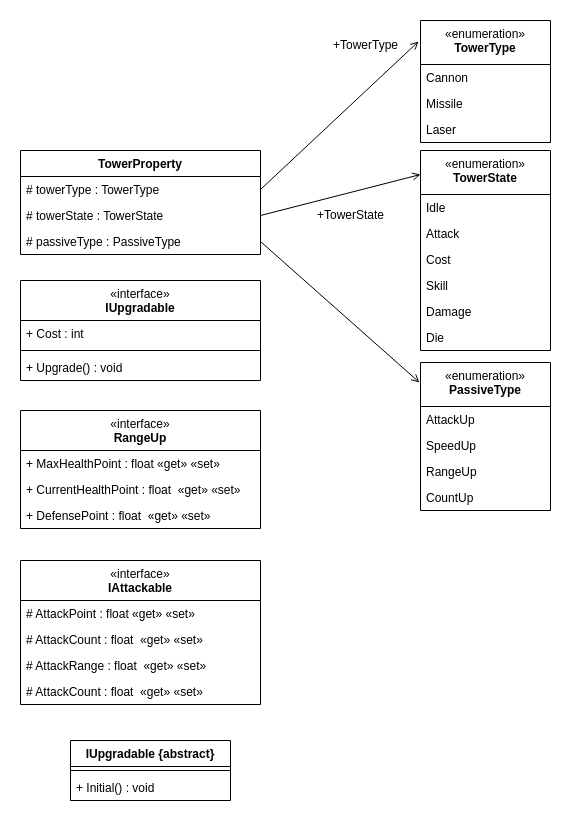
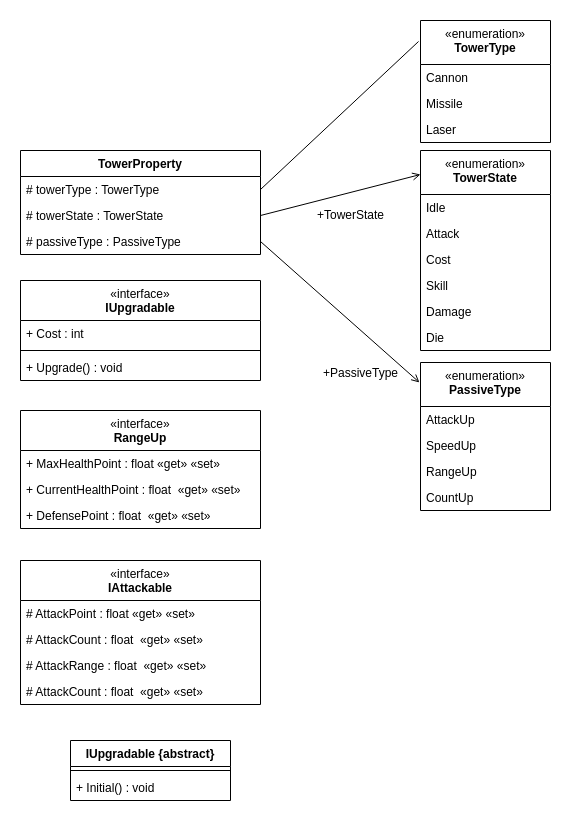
  <mxCell id="0" />
  <mxCell id="1" parent="0" />
  <mxCell id="2" value="IUpgradable {abstract}" style="swimlane;fontStyle=1;align=center;verticalAlign=top;childLayout=stackLayout;horizontal=1;startSize=26;horizontalStack=0;resizeParent=1;resizeParentMax=0;resizeLast=0;collapsible=1;marginBottom=0;whiteSpace=wrap;html=1;" vertex="1" parent="1"><mxGeometry x="70" y="740" width="160" height="60" as="geometry" /></mxCell>
  <mxCell id="3" value="" style="line;strokeWidth=1;fillColor=none;align=left;verticalAlign=middle;spacingTop=-1;spacingLeft=3;spacingRight=3;rotatable=0;labelPosition=right;points=[];portConstraint=eastwest;strokeColor=inherit;" vertex="1" parent="2"><mxGeometry y="26" width="160" height="8" as="geometry" /></mxCell>
  <mxCell id="4" value="+ Initial() : void" style="text;strokeColor=none;fillColor=none;align=left;verticalAlign=top;spacingLeft=4;spacingRight=4;overflow=hidden;rotatable=0;points=[[0,0.5],[1,0.5]];portConstraint=eastwest;whiteSpace=wrap;html=1;" vertex="1" parent="2"><mxGeometry y="34" width="160" height="26" as="geometry" /></mxCell>
  <mxCell id="5" value="TowerProperty" style="swimlane;fontStyle=1;align=center;verticalAlign=top;childLayout=stackLayout;horizontal=1;startSize=26;horizontalStack=0;resizeParent=1;resizeParentMax=0;resizeLast=0;collapsible=1;marginBottom=0;whiteSpace=wrap;html=1;" vertex="1" parent="1"><mxGeometry x="20" y="150" width="240" height="104" as="geometry" /></mxCell>
  <mxCell id="6" value="# towerType : TowerType" style="text;strokeColor=none;fillColor=none;align=left;verticalAlign=top;spacingLeft=4;spacingRight=4;overflow=hidden;rotatable=0;points=[[0,0.5],[1,0.5]];portConstraint=eastwest;whiteSpace=wrap;html=1;" vertex="1" parent="5"><mxGeometry y="26" width="240" height="26" as="geometry" /></mxCell>
  <mxCell id="7" value="# towerState : TowerState" style="text;strokeColor=none;fillColor=none;align=left;verticalAlign=top;spacingLeft=4;spacingRight=4;overflow=hidden;rotatable=0;points=[[0,0.5],[1,0.5]];portConstraint=eastwest;whiteSpace=wrap;html=1;" vertex="1" parent="5"><mxGeometry y="52" width="240" height="26" as="geometry" /></mxCell>
  <mxCell id="8" value="# passiveType : PassiveType" style="text;strokeColor=none;fillColor=none;align=left;verticalAlign=top;spacingLeft=4;spacingRight=4;overflow=hidden;rotatable=0;points=[[0,0.5],[1,0.5]];portConstraint=eastwest;whiteSpace=wrap;html=1;" vertex="1" parent="5"><mxGeometry y="78" width="240" height="26" as="geometry" /></mxCell>
  <mxCell id="9" value="&lt;div&gt;&lt;div style=&quot;&quot;&gt;&lt;span style=&quot;background-color: initial; font-weight: 400;&quot;&gt;«interface&lt;/span&gt;&lt;span style=&quot;background-color: initial; font-weight: 400;&quot;&gt;»&lt;/span&gt;&lt;/div&gt;&lt;/div&gt;RangeUp" style="swimlane;fontStyle=1;align=center;verticalAlign=top;childLayout=stackLayout;horizontal=1;startSize=40;horizontalStack=0;resizeParent=1;resizeParentMax=0;resizeLast=0;collapsible=1;marginBottom=0;whiteSpace=wrap;html=1;" vertex="1" parent="1"><mxGeometry x="20" y="410" width="240" height="118" as="geometry" /></mxCell>
  <mxCell id="10" value="+ MaxHealthPoint : float&amp;nbsp;&lt;span style=&quot;text-align: center;&quot;&gt;«&lt;/span&gt;get&lt;span style=&quot;text-align: center;&quot;&gt;»&lt;/span&gt;&amp;nbsp;&lt;span style=&quot;text-align: center;&quot;&gt;«&lt;/span&gt;set&lt;span style=&quot;text-align: center;&quot;&gt;»&lt;/span&gt;" style="text;strokeColor=none;fillColor=none;align=left;verticalAlign=top;spacingLeft=4;spacingRight=4;overflow=hidden;rotatable=0;points=[[0,0.5],[1,0.5]];portConstraint=eastwest;whiteSpace=wrap;html=1;" vertex="1" parent="9"><mxGeometry y="40" width="240" height="26" as="geometry" /></mxCell>
  <mxCell id="11" value="+ CurrentHealthPoint : float&amp;nbsp;&amp;nbsp;&lt;span style=&quot;text-align: center;&quot;&gt;«&lt;/span&gt;get&lt;span style=&quot;text-align: center;&quot;&gt;»&lt;/span&gt;&amp;nbsp;&lt;span style=&quot;text-align: center;&quot;&gt;«&lt;/span&gt;set&lt;span style=&quot;text-align: center;&quot;&gt;»&lt;/span&gt;" style="text;strokeColor=none;fillColor=none;align=left;verticalAlign=top;spacingLeft=4;spacingRight=4;overflow=hidden;rotatable=0;points=[[0,0.5],[1,0.5]];portConstraint=eastwest;whiteSpace=wrap;html=1;" vertex="1" parent="9"><mxGeometry y="66" width="240" height="26" as="geometry" /></mxCell>
  <mxCell id="12" value="+ DefensePoint : float&amp;nbsp;&amp;nbsp;&lt;span style=&quot;text-align: center;&quot;&gt;«&lt;/span&gt;get&lt;span style=&quot;text-align: center;&quot;&gt;»&lt;/span&gt;&amp;nbsp;&lt;span style=&quot;text-align: center;&quot;&gt;«&lt;/span&gt;set&lt;span style=&quot;text-align: center;&quot;&gt;»&lt;/span&gt;" style="text;strokeColor=none;fillColor=none;align=left;verticalAlign=top;spacingLeft=4;spacingRight=4;overflow=hidden;rotatable=0;points=[[0,0.5],[1,0.5]];portConstraint=eastwest;whiteSpace=wrap;html=1;" vertex="1" parent="9"><mxGeometry y="92" width="240" height="26" as="geometry" /></mxCell>
  <mxCell id="13" value="&lt;div style=&quot;text-align: left;&quot;&gt;&lt;span style=&quot;background-color: initial; font-weight: 400;&quot;&gt;«enumeration&lt;/span&gt;&lt;span style=&quot;background-color: initial; font-weight: 400;&quot;&gt;»&lt;br&gt;&lt;/span&gt;&lt;/div&gt;&lt;div style=&quot;&quot;&gt;&lt;span style=&quot;&quot;&gt;TowerType&lt;/span&gt;&lt;span style=&quot;background-color: initial; font-weight: 400;&quot;&gt;&lt;br&gt;&lt;/span&gt;&lt;/div&gt;" style="swimlane;fontStyle=1;align=center;verticalAlign=top;childLayout=stackLayout;horizontal=1;startSize=44;horizontalStack=0;resizeParent=1;resizeParentMax=0;resizeLast=0;collapsible=1;marginBottom=0;whiteSpace=wrap;html=1;" vertex="1" parent="1"><mxGeometry x="420" y="20" width="130" height="122" as="geometry" /></mxCell>
  <mxCell id="14" value="Cannon" style="text;strokeColor=none;fillColor=none;align=left;verticalAlign=top;spacingLeft=4;spacingRight=4;overflow=hidden;rotatable=0;points=[[0,0.5],[1,0.5]];portConstraint=eastwest;whiteSpace=wrap;html=1;" vertex="1" parent="13"><mxGeometry y="44" width="130" height="26" as="geometry" /></mxCell>
  <mxCell id="15" value="Missile" style="text;strokeColor=none;fillColor=none;align=left;verticalAlign=top;spacingLeft=4;spacingRight=4;overflow=hidden;rotatable=0;points=[[0,0.5],[1,0.5]];portConstraint=eastwest;whiteSpace=wrap;html=1;" vertex="1" parent="13"><mxGeometry y="70" width="130" height="26" as="geometry" /></mxCell>
  <mxCell id="16" value="Laser" style="text;strokeColor=none;fillColor=none;align=left;verticalAlign=top;spacingLeft=4;spacingRight=4;overflow=hidden;rotatable=0;points=[[0,0.5],[1,0.5]];portConstraint=eastwest;whiteSpace=wrap;html=1;" vertex="1" parent="13"><mxGeometry y="96" width="130" height="26" as="geometry" /></mxCell>
  <mxCell id="17" value="&lt;div style=&quot;text-align: left;&quot;&gt;&lt;span style=&quot;background-color: initial; font-weight: 400;&quot;&gt;«enumeration&lt;/span&gt;&lt;span style=&quot;background-color: initial; font-weight: 400;&quot;&gt;»&lt;br&gt;&lt;/span&gt;&lt;/div&gt;&lt;div style=&quot;&quot;&gt;&lt;span style=&quot;&quot;&gt;TowerState&lt;/span&gt;&lt;span style=&quot;background-color: initial; font-weight: 400;&quot;&gt;&lt;br&gt;&lt;/span&gt;&lt;/div&gt;" style="swimlane;fontStyle=1;align=center;verticalAlign=top;childLayout=stackLayout;horizontal=1;startSize=44;horizontalStack=0;resizeParent=1;resizeParentMax=0;resizeLast=0;collapsible=1;marginBottom=0;whiteSpace=wrap;html=1;" vertex="1" parent="1"><mxGeometry x="420" y="150" width="130" height="200" as="geometry" /></mxCell>
  <mxCell id="18" value="Idle" style="text;strokeColor=none;fillColor=none;align=left;verticalAlign=top;spacingLeft=4;spacingRight=4;overflow=hidden;rotatable=0;points=[[0,0.5],[1,0.5]];portConstraint=eastwest;whiteSpace=wrap;html=1;" vertex="1" parent="17"><mxGeometry y="44" width="130" height="26" as="geometry" /></mxCell>
  <mxCell id="19" value="Attack" style="text;strokeColor=none;fillColor=none;align=left;verticalAlign=top;spacingLeft=4;spacingRight=4;overflow=hidden;rotatable=0;points=[[0,0.5],[1,0.5]];portConstraint=eastwest;whiteSpace=wrap;html=1;" vertex="1" parent="17"><mxGeometry y="70" width="130" height="26" as="geometry" /></mxCell>
  <mxCell id="20" value="Cost" style="text;strokeColor=none;fillColor=none;align=left;verticalAlign=top;spacingLeft=4;spacingRight=4;overflow=hidden;rotatable=0;points=[[0,0.5],[1,0.5]];portConstraint=eastwest;whiteSpace=wrap;html=1;" vertex="1" parent="17"><mxGeometry y="96" width="130" height="26" as="geometry" /></mxCell>
  <mxCell id="21" value="Skill" style="text;strokeColor=none;fillColor=none;align=left;verticalAlign=top;spacingLeft=4;spacingRight=4;overflow=hidden;rotatable=0;points=[[0,0.5],[1,0.5]];portConstraint=eastwest;whiteSpace=wrap;html=1;" vertex="1" parent="17"><mxGeometry y="122" width="130" height="26" as="geometry" /></mxCell>
  <mxCell id="22" value="Damage" style="text;strokeColor=none;fillColor=none;align=left;verticalAlign=top;spacingLeft=4;spacingRight=4;overflow=hidden;rotatable=0;points=[[0,0.5],[1,0.5]];portConstraint=eastwest;whiteSpace=wrap;html=1;" vertex="1" parent="17"><mxGeometry y="148" width="130" height="26" as="geometry" /></mxCell>
  <mxCell id="23" value="Die" style="text;strokeColor=none;fillColor=none;align=left;verticalAlign=top;spacingLeft=4;spacingRight=4;overflow=hidden;rotatable=0;points=[[0,0.5],[1,0.5]];portConstraint=eastwest;whiteSpace=wrap;html=1;" vertex="1" parent="17"><mxGeometry y="174" width="130" height="26" as="geometry" /></mxCell>
  <mxCell id="24" value="&lt;div style=&quot;text-align: left;&quot;&gt;&lt;span style=&quot;background-color: initial; font-weight: 400;&quot;&gt;«enumeration&lt;/span&gt;&lt;span style=&quot;background-color: initial; font-weight: 400;&quot;&gt;»&lt;br&gt;&lt;/span&gt;&lt;/div&gt;&lt;div style=&quot;&quot;&gt;&lt;span style=&quot;&quot;&gt;PassiveType&lt;/span&gt;&lt;span style=&quot;background-color: initial; font-weight: 400;&quot;&gt;&lt;br&gt;&lt;/span&gt;&lt;/div&gt;" style="swimlane;fontStyle=1;align=center;verticalAlign=top;childLayout=stackLayout;horizontal=1;startSize=44;horizontalStack=0;resizeParent=1;resizeParentMax=0;resizeLast=0;collapsible=1;marginBottom=0;whiteSpace=wrap;html=1;" vertex="1" parent="1"><mxGeometry x="420" y="362" width="130" height="148" as="geometry" /></mxCell>
  <mxCell id="25" value="AttackUp" style="text;strokeColor=none;fillColor=none;align=left;verticalAlign=top;spacingLeft=4;spacingRight=4;overflow=hidden;rotatable=0;points=[[0,0.5],[1,0.5]];portConstraint=eastwest;whiteSpace=wrap;html=1;" vertex="1" parent="24"><mxGeometry y="44" width="130" height="26" as="geometry" /></mxCell>
  <mxCell id="26" value="SpeedUp" style="text;strokeColor=none;fillColor=none;align=left;verticalAlign=top;spacingLeft=4;spacingRight=4;overflow=hidden;rotatable=0;points=[[0,0.5],[1,0.5]];portConstraint=eastwest;whiteSpace=wrap;html=1;" vertex="1" parent="24"><mxGeometry y="70" width="130" height="26" as="geometry" /></mxCell>
  <mxCell id="27" value="RangeUp" style="text;strokeColor=none;fillColor=none;align=left;verticalAlign=top;spacingLeft=4;spacingRight=4;overflow=hidden;rotatable=0;points=[[0,0.5],[1,0.5]];portConstraint=eastwest;whiteSpace=wrap;html=1;" vertex="1" parent="24"><mxGeometry y="96" width="130" height="26" as="geometry" /></mxCell>
  <mxCell id="28" value="CountUp" style="text;strokeColor=none;fillColor=none;align=left;verticalAlign=top;spacingLeft=4;spacingRight=4;overflow=hidden;rotatable=0;points=[[0,0.5],[1,0.5]];portConstraint=eastwest;whiteSpace=wrap;html=1;" vertex="1" parent="24"><mxGeometry y="122" width="130" height="26" as="geometry" /></mxCell>
- <mxCell id="29" style="rounded=0;orthogonalLoop=1;jettySize=auto;html=1;entryX=-0.015;entryY=0.172;entryDx=0;entryDy=0;exitX=1;exitY=0.5;exitDx=0;exitDy=0;entryPerimeter=0;endArrow=open;endFill=0;" edge="1" parent="1" source="6" target="13"><mxGeometry relative="1" as="geometry" /></mxCell>
+ <mxCell id="29" style="rounded=0;orthogonalLoop=1;jettySize=auto;html=1;entryX=-0.015;entryY=0.172;entryDx=0;entryDy=0;exitX=1;exitY=0.5;exitDx=0;exitDy=0;entryPerimeter=0;endArrow=none;endFill=0;" edge="1" parent="1" source="6" target="13"><mxGeometry relative="1" as="geometry" /></mxCell>
  <mxCell id="30" style="rounded=0;orthogonalLoop=1;jettySize=auto;html=1;entryX=0;entryY=0.12;entryDx=0;entryDy=0;exitX=1;exitY=0.5;exitDx=0;exitDy=0;entryPerimeter=0;endArrow=open;endFill=0;" edge="1" parent="1" source="7" target="17"><mxGeometry relative="1" as="geometry" /></mxCell>
  <mxCell id="31" style="rounded=0;orthogonalLoop=1;jettySize=auto;html=1;exitX=1;exitY=0.5;exitDx=0;exitDy=0;entryX=-0.008;entryY=0.135;entryDx=0;entryDy=0;entryPerimeter=0;endArrow=open;endFill=0;" edge="1" parent="1" source="8" target="24"><mxGeometry relative="1" as="geometry" /></mxCell>
- <mxCell id="32" value="+TowerType" style="text;html=1;align=center;verticalAlign=middle;resizable=0;points=[];autosize=1;strokeColor=none;fillColor=none;" vertex="1" parent="1"><mxGeometry x="320" y="30" width="90" height="30" as="geometry" /></mxCell>
  <mxCell id="33" value="+TowerState" style="text;html=1;align=center;verticalAlign=middle;resizable=0;points=[];autosize=1;strokeColor=none;fillColor=none;" vertex="1" parent="1"><mxGeometry x="305" y="200" width="90" height="30" as="geometry" /></mxCell>
+ <mxCell id="34" value="+PassiveType" style="text;html=1;align=center;verticalAlign=middle;resizable=0;points=[];autosize=1;strokeColor=none;fillColor=none;" vertex="1" parent="1"><mxGeometry x="310" y="358" width="100" height="30" as="geometry" /></mxCell>
  <mxCell id="35" value="&lt;div&gt;&lt;div style=&quot;&quot;&gt;&lt;span style=&quot;background-color: initial; font-weight: 400;&quot;&gt;«interface&lt;/span&gt;&lt;span style=&quot;background-color: initial; font-weight: 400;&quot;&gt;»&lt;/span&gt;&lt;/div&gt;&lt;/div&gt;IAttackable" style="swimlane;fontStyle=1;align=center;verticalAlign=top;childLayout=stackLayout;horizontal=1;startSize=40;horizontalStack=0;resizeParent=1;resizeParentMax=0;resizeLast=0;collapsible=1;marginBottom=0;whiteSpace=wrap;html=1;" vertex="1" parent="1"><mxGeometry x="20" y="560" width="240" height="144" as="geometry" /></mxCell>
  <mxCell id="36" value="# AttackPoint : float&amp;nbsp;&lt;span style=&quot;text-align: center;&quot;&gt;«&lt;/span&gt;get&lt;span style=&quot;text-align: center;&quot;&gt;»&lt;/span&gt;&amp;nbsp;&lt;span style=&quot;text-align: center;&quot;&gt;«&lt;/span&gt;set&lt;span style=&quot;text-align: center;&quot;&gt;»&lt;/span&gt;" style="text;strokeColor=none;fillColor=none;align=left;verticalAlign=top;spacingLeft=4;spacingRight=4;overflow=hidden;rotatable=0;points=[[0,0.5],[1,0.5]];portConstraint=eastwest;whiteSpace=wrap;html=1;" vertex="1" parent="35"><mxGeometry y="40" width="240" height="26" as="geometry" /></mxCell>
  <mxCell id="37" value="# AttackCount : float&amp;nbsp;&amp;nbsp;&lt;span style=&quot;text-align: center;&quot;&gt;«&lt;/span&gt;get&lt;span style=&quot;text-align: center;&quot;&gt;»&lt;/span&gt;&amp;nbsp;&lt;span style=&quot;text-align: center;&quot;&gt;«&lt;/span&gt;set&lt;span style=&quot;text-align: center;&quot;&gt;»&lt;/span&gt;" style="text;strokeColor=none;fillColor=none;align=left;verticalAlign=top;spacingLeft=4;spacingRight=4;overflow=hidden;rotatable=0;points=[[0,0.5],[1,0.5]];portConstraint=eastwest;whiteSpace=wrap;html=1;" vertex="1" parent="35"><mxGeometry y="66" width="240" height="26" as="geometry" /></mxCell>
  <mxCell id="38" value="# AttackRange : float&amp;nbsp;&amp;nbsp;&lt;span style=&quot;text-align: center;&quot;&gt;«&lt;/span&gt;get&lt;span style=&quot;text-align: center;&quot;&gt;»&lt;/span&gt;&amp;nbsp;&lt;span style=&quot;text-align: center;&quot;&gt;«&lt;/span&gt;set&lt;span style=&quot;text-align: center;&quot;&gt;»&lt;/span&gt;" style="text;strokeColor=none;fillColor=none;align=left;verticalAlign=top;spacingLeft=4;spacingRight=4;overflow=hidden;rotatable=0;points=[[0,0.5],[1,0.5]];portConstraint=eastwest;whiteSpace=wrap;html=1;" vertex="1" parent="35"><mxGeometry y="92" width="240" height="26" as="geometry" /></mxCell>
  <mxCell id="39" value="# AttackCount : float&amp;nbsp;&amp;nbsp;&lt;span style=&quot;text-align: center;&quot;&gt;«&lt;/span&gt;get&lt;span style=&quot;text-align: center;&quot;&gt;»&lt;/span&gt;&amp;nbsp;&lt;span style=&quot;text-align: center;&quot;&gt;«&lt;/span&gt;set&lt;span style=&quot;text-align: center;&quot;&gt;»&lt;/span&gt;" style="text;strokeColor=none;fillColor=none;align=left;verticalAlign=top;spacingLeft=4;spacingRight=4;overflow=hidden;rotatable=0;points=[[0,0.5],[1,0.5]];portConstraint=eastwest;whiteSpace=wrap;html=1;" vertex="1" parent="35"><mxGeometry y="118" width="240" height="26" as="geometry" /></mxCell>
  <mxCell id="40" value="&lt;div&gt;&lt;div style=&quot;&quot;&gt;&lt;span style=&quot;background-color: initial; font-weight: 400;&quot;&gt;«interface&lt;/span&gt;&lt;span style=&quot;background-color: initial; font-weight: 400;&quot;&gt;»&lt;/span&gt;&lt;/div&gt;&lt;/div&gt;IUpgradable" style="swimlane;fontStyle=1;align=center;verticalAlign=top;childLayout=stackLayout;horizontal=1;startSize=40;horizontalStack=0;resizeParent=1;resizeParentMax=0;resizeLast=0;collapsible=1;marginBottom=0;whiteSpace=wrap;html=1;" vertex="1" parent="1"><mxGeometry x="20" y="280" width="240" height="100" as="geometry" /></mxCell>
  <mxCell id="41" value="+ Cost : int" style="text;strokeColor=none;fillColor=none;align=left;verticalAlign=top;spacingLeft=4;spacingRight=4;overflow=hidden;rotatable=0;points=[[0,0.5],[1,0.5]];portConstraint=eastwest;whiteSpace=wrap;html=1;" vertex="1" parent="40"><mxGeometry y="40" width="240" height="26" as="geometry" /></mxCell>
  <mxCell id="42" value="" style="line;strokeWidth=1;fillColor=none;align=left;verticalAlign=middle;spacingTop=-1;spacingLeft=3;spacingRight=3;rotatable=0;labelPosition=right;points=[];portConstraint=eastwest;strokeColor=inherit;" vertex="1" parent="40"><mxGeometry y="66" width="240" height="8" as="geometry" /></mxCell>
  <mxCell id="43" value="+ Upgrade() : void" style="text;strokeColor=none;fillColor=none;align=left;verticalAlign=top;spacingLeft=4;spacingRight=4;overflow=hidden;rotatable=0;points=[[0,0.5],[1,0.5]];portConstraint=eastwest;whiteSpace=wrap;html=1;" vertex="1" parent="40"><mxGeometry y="74" width="240" height="26" as="geometry" /></mxCell>
